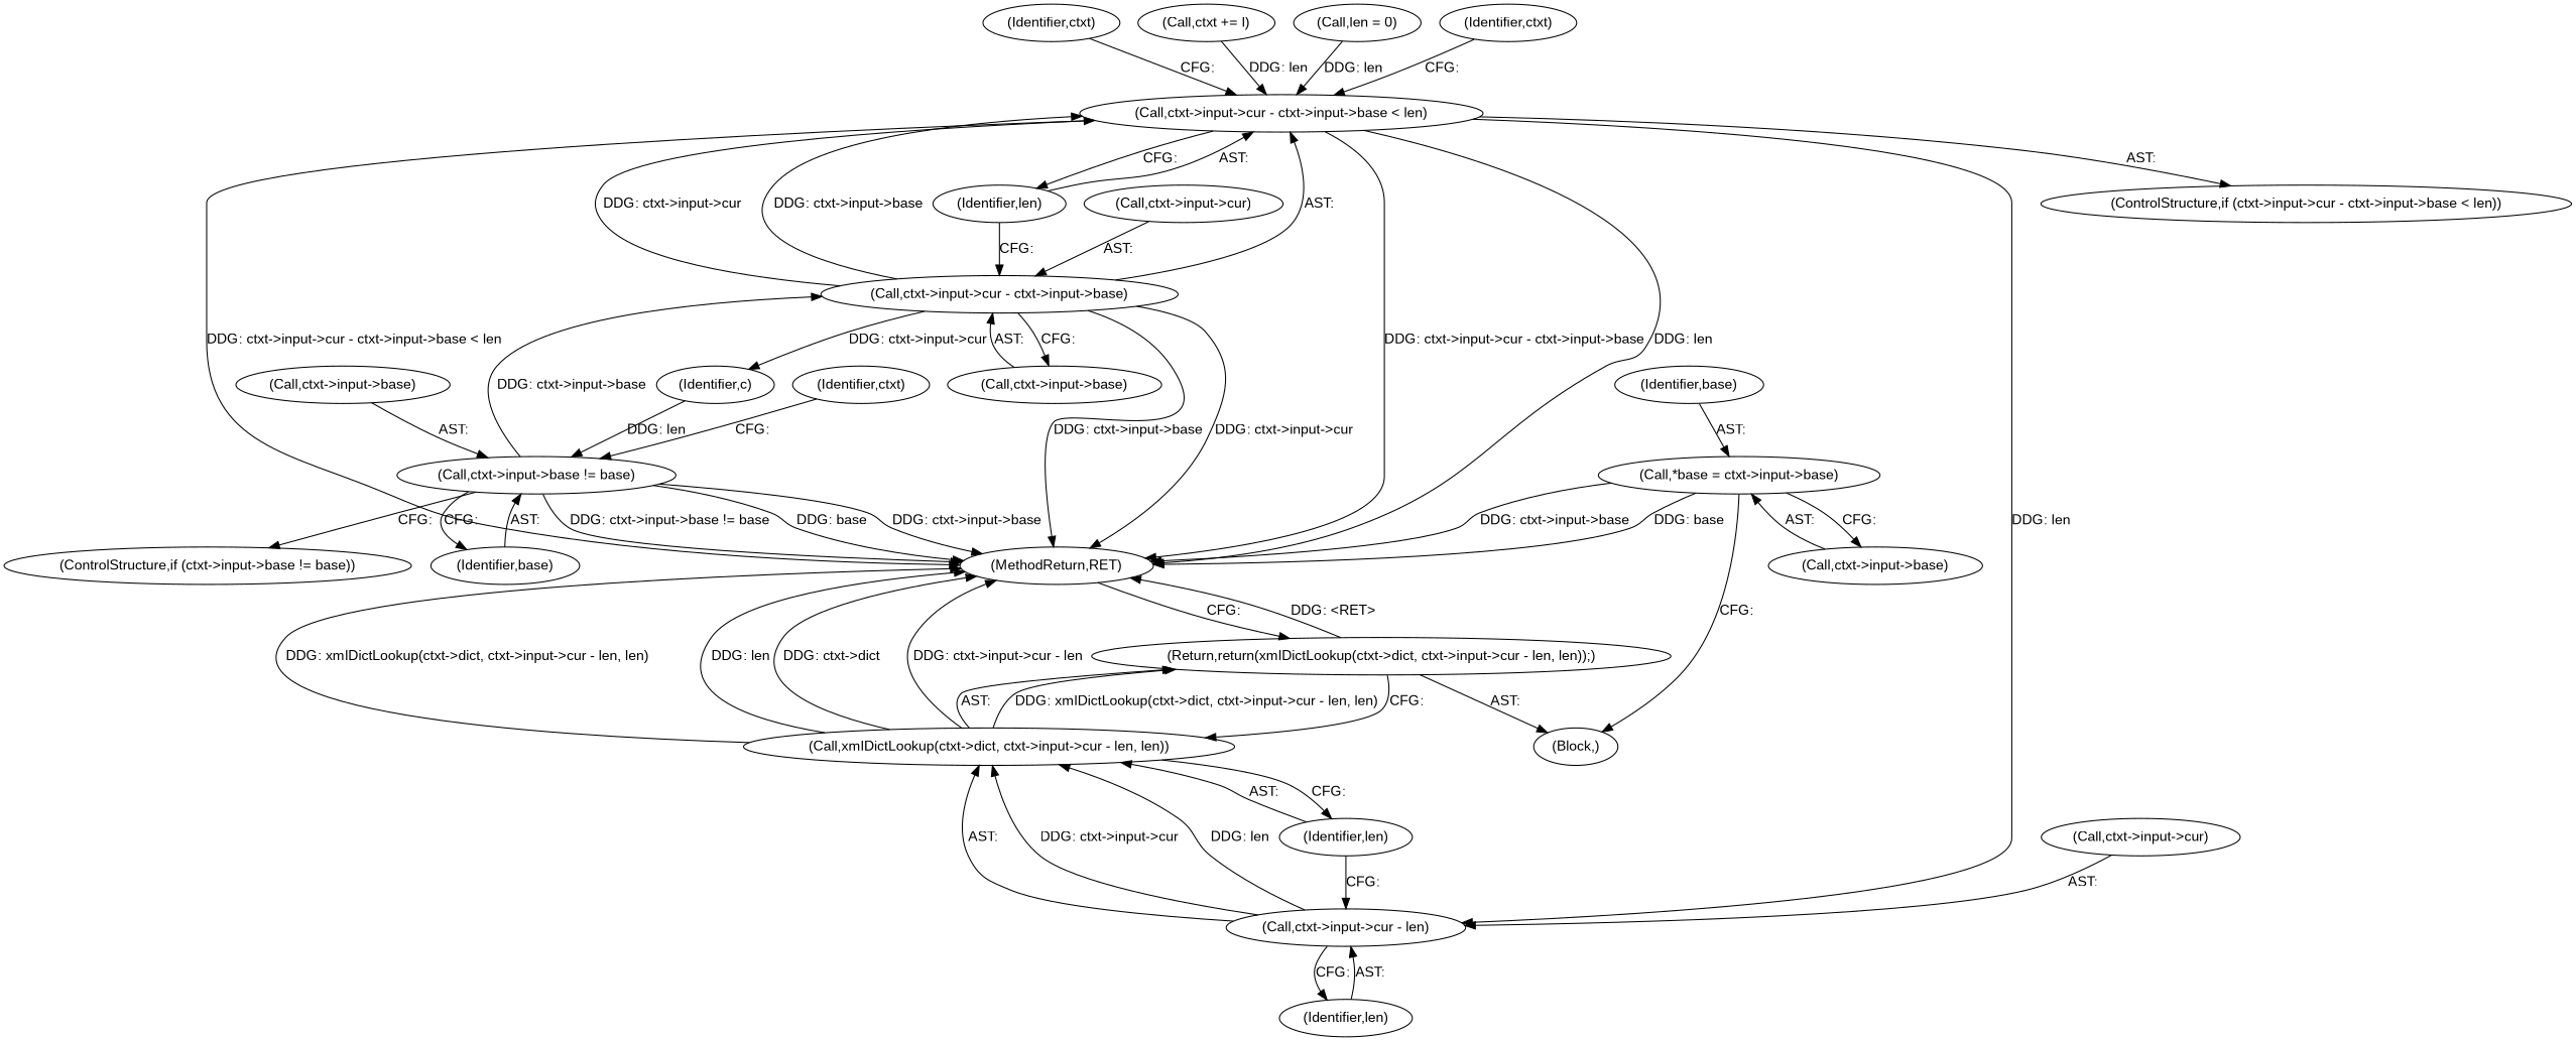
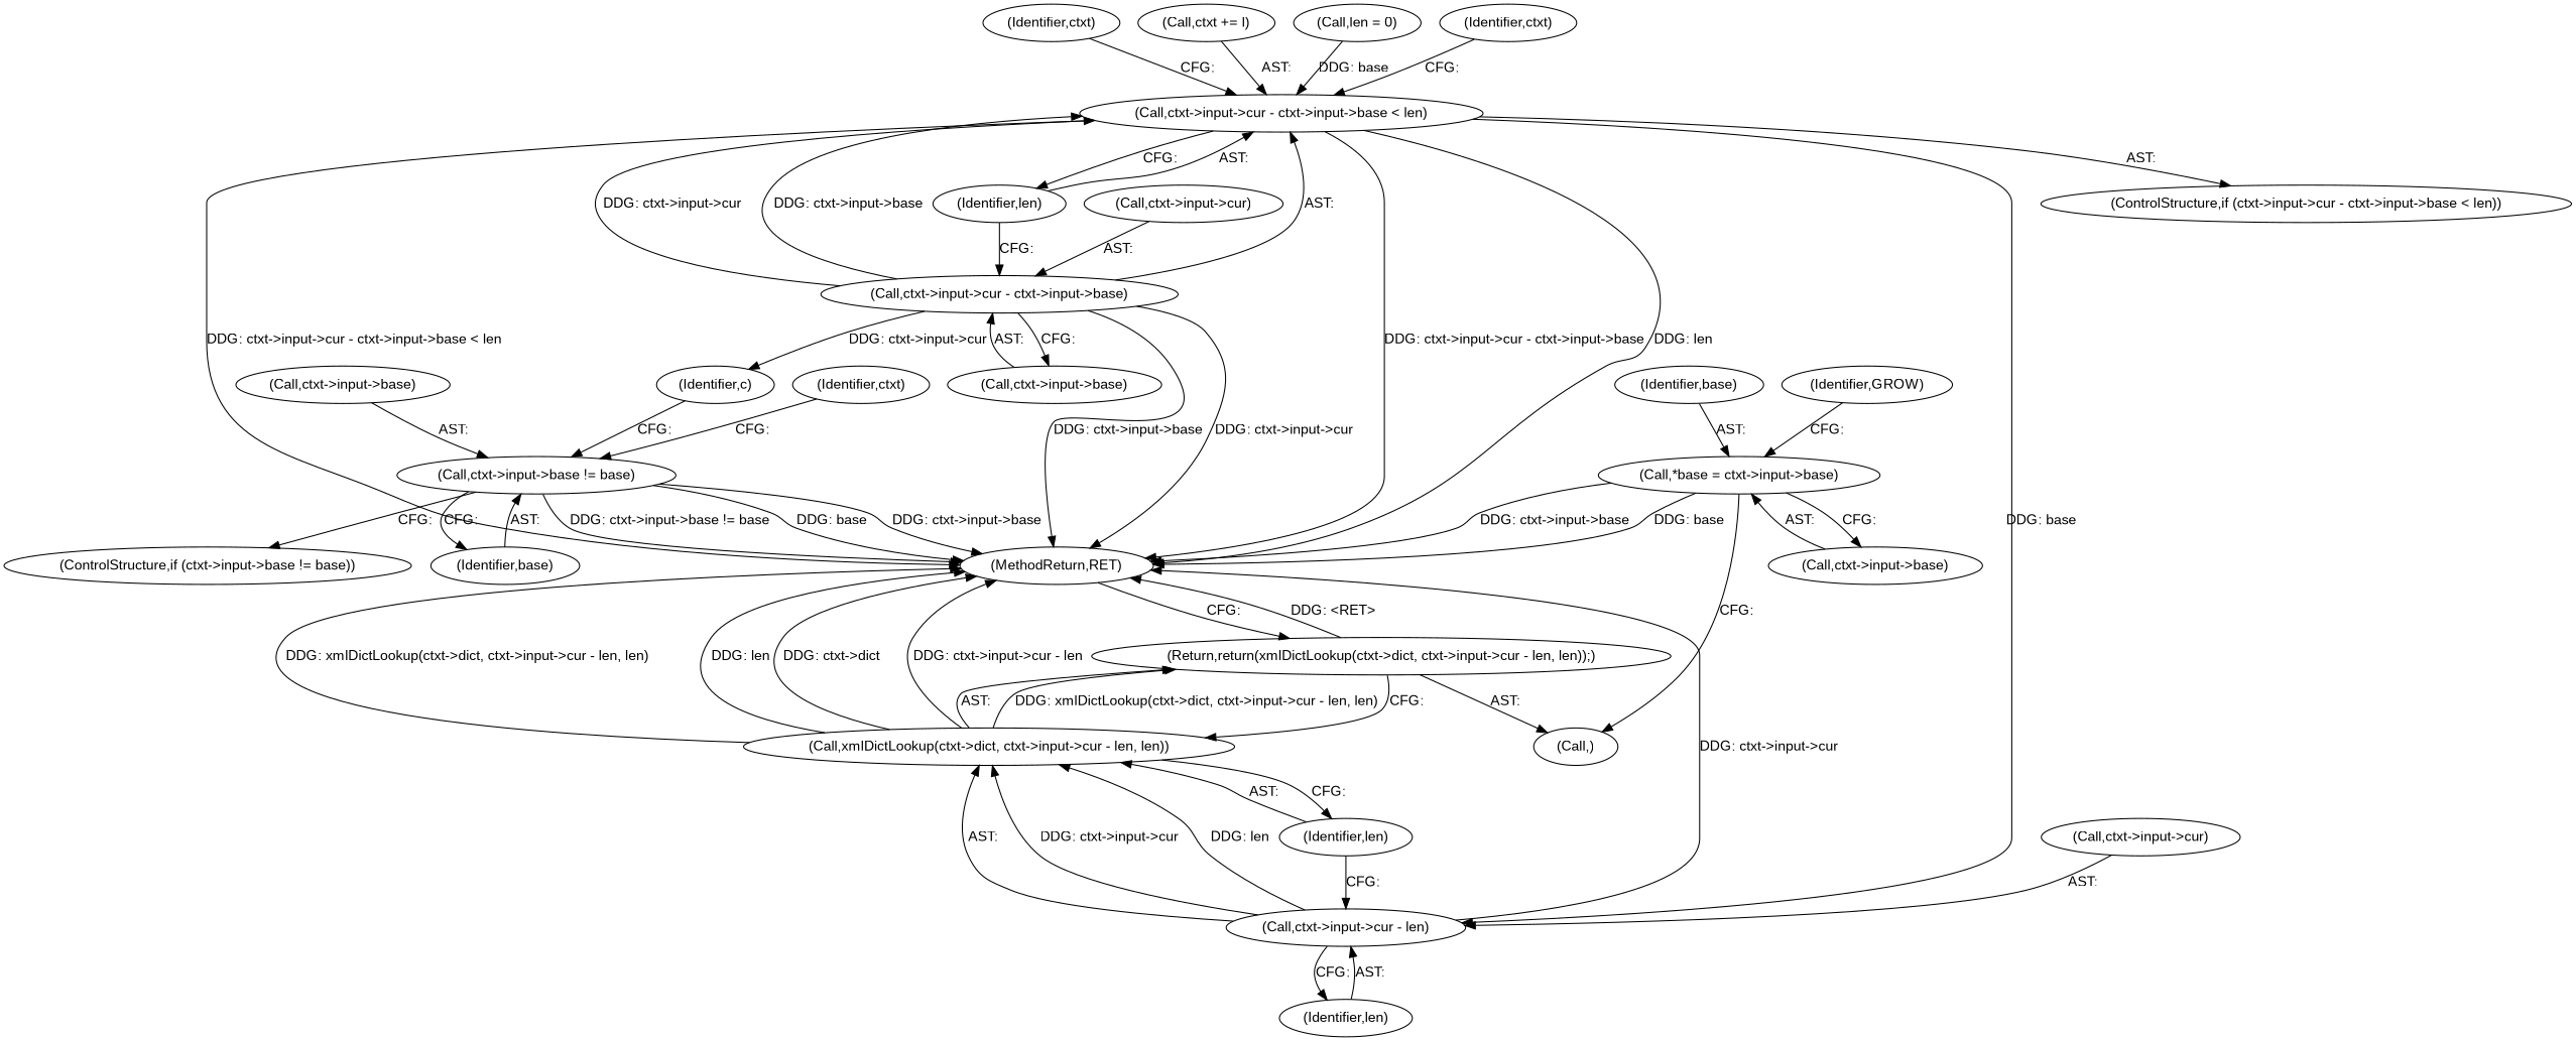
  digraph {
    fontname="Liberation Sans"
    node [fontname="Liberation Sans"]
    edge [fontname="Liberation Sans"]
    n1 [label="(Call,*base = ctxt->input->base)"]
    n2 [label="(MethodReturn,RET)"]
-   n3 [label="(Block,)"]
+   n3 [label="(Call,)"]
    n4 [label="(Call,ctxt->input->base)"]
    n5 [label="(Call,ctxt->input->base != base)"]
    n6 [label="(Call,ctxt->input->cur - ctxt->input->base)"]
    n7 [label="(ControlStructure,if (ctxt->input->base != base))"]
    n8 [label="(Identifier,base)"]
    n9 [label="(Return,return(xmlDictLookup(ctxt->dict, ctxt->input->cur - len, len));)"]
    n10 [label="(Call,ctxt->input->cur - ctxt->input->base < len)"]
    n11 [label="(Call,ctxt->input->base)"]
    n12 [label="(Identifier,c)"]
    n13 [label="(Call,ctxt->input->cur - len)"]
    n14 [label="(Identifier,len)"]
    n15 [label="(ControlStructure,if (ctxt->input->cur - ctxt->input->base < len))"]
    n16 [label="(Call,xmlDictLookup(ctxt->dict, ctxt->input->cur - len, len))"]
    n17 [label="(Identifier,len)"]
    n18 [label="(Identifier,len)"]
    n19 [label="(Identifier,ctxt)"]
+   n20 [label="(Identifier,GROW)"]
    n21 [label="(Identifier,ctxt)"]
    n22 [label="(Call,ctxt->input->cur)"]
    n23 [label="(Call,ctxt += l)"]
    n24 [label="(Call,len = 0)"]
    n25 [label="(Identifier,ctxt)"]
    n26 [label="(Call,ctxt->input->base)"]
    n27 [label="(Call,ctxt->input->cur)"]
    n28 [label="(Identifier,base)"]
    n1 -> n2 [label="DDG: ctxt->input->base"]
    n1 -> n2 [label="DDG: base"]
    n1 -> n3 [label="CFG: "]
    n1 -> n4 [label="CFG: "]
    n2 -> n9 [label="CFG: "]
    n4 -> n1 [label="AST: "]
    n5 -> n2 [label="DDG: ctxt->input->base != base"]
    n5 -> n2 [label="DDG: base"]
    n5 -> n2 [label="DDG: ctxt->input->base"]
-   n5 -> n6 [label="DDG: ctxt->input->base"]
    n5 -> n7 [label="CFG: "]
    n5 -> n8 [label="CFG: "]
    n6 -> n2 [label="DDG: ctxt->input->cur"]
    n6 -> n2 [label="DDG: ctxt->input->base"]
    n6 -> n10 [label="AST: "]
    n6 -> n10 [label="DDG: ctxt->input->cur"]
    n6 -> n10 [label="DDG: ctxt->input->base"]
    n6 -> n11 [label="CFG: "]
    n6 -> n12 [label="DDG: ctxt->input->cur"]
    n8 -> n5 [label="AST: "]
    n9 -> n2 [label="DDG: <RET>"]
    n9 -> n3 [label="AST: "]
    n9 -> n16 [label="CFG: "]
    n10 -> n2 [label="DDG: ctxt->input->cur - ctxt->input->base < len"]
    n10 -> n2 [label="DDG: ctxt->input->cur - ctxt->input->base"]
    n10 -> n2 [label="DDG: len"]
-   n10 -> n13 [label="DDG: len"]
+   n10 -> n13 [label="DDG: base"]
    n10 -> n14 [label="CFG: "]
    n10 -> n15 [label="AST: "]
    n11 -> n6 [label="AST: "]
-   n12 -> n5 [label="DDG: len"]
+   n12 -> n5 [label="CFG: "]
+   n13 -> n2 [label="DDG: ctxt->input->cur"]
    n13 -> n16 [label="AST: "]
    n13 -> n16 [label="DDG: ctxt->input->cur"]
    n13 -> n16 [label="DDG: len"]
    n13 -> n17 [label="CFG: "]
    n14 -> n6 [label="CFG: "]
    n14 -> n10 [label="AST: "]
    n16 -> n2 [label="DDG: ctxt->dict"]
    n16 -> n2 [label="DDG: xmlDictLookup(ctxt->dict, ctxt->input->cur - len, len)"]
    n16 -> n2 [label="DDG: len"]
    n16 -> n2 [label="DDG: ctxt->input->cur - len"]
    n16 -> n9 [label="AST: "]
    n16 -> n9 [label="DDG: xmlDictLookup(ctxt->dict, ctxt->input->cur - len, len)"]
    n16 -> n18 [label="CFG: "]
    n17 -> n13 [label="AST: "]
    n18 -> n13 [label="CFG: "]
    n18 -> n16 [label="AST: "]
    n19 -> n5 [label="CFG: "]
+   n20 -> n1 [label="CFG: "]
    n21 -> n10 [label="CFG: "]
    n22 -> n6 [label="AST: "]
-   n23 -> n10 [label="DDG: len"]
-   n24 -> n10 [label="DDG: len"]
+   n23 -> n10 [label="AST: "]
+   n24 -> n10 [label="DDG: base"]
    n25 -> n10 [label="CFG: "]
    n26 -> n5 [label="AST: "]
    n27 -> n13 [label="AST: "]
    n28 -> n1 [label="AST: "]
  }
